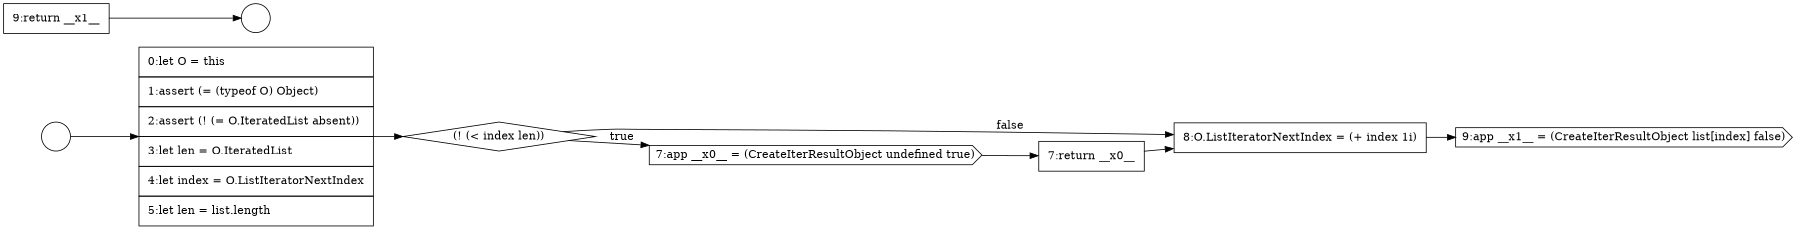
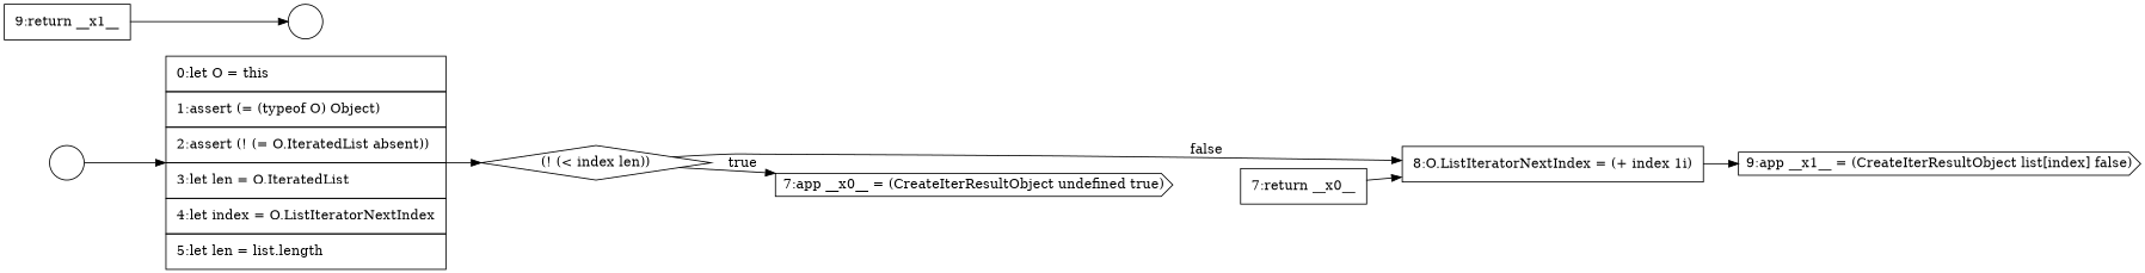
  digraph {
    rankdir=LR
    node [color=black fillcolor=white shape=none style=filled]
    edge [color=black]
    n1 [label=" " shape=circle]
    n2 [label=<<font color="black">     <table border="0" cellborder="1" cellspacing="0" cellpadding="10">       <tr><td align="left">0:let O = this</td></tr>       <tr><td align="left">1:assert (= (typeof O) Object)</td></tr>       <tr><td align="left">2:assert (! (= O.IteratedList absent))</td></tr>       <tr><td align="left">3:let len = O.IteratedList</td></tr>       <tr><td align="left">4:let index = O.ListIteratorNextIndex</td></tr>       <tr><td align="left">5:let len = list.length</td></tr>     </table>   </font>> margin=0]
    n3 [label=<<font color="black">(! (&lt; index len))</font>> shape=diamond]
    n4 [label=<<font color="black">     <table border="0" cellborder="1" cellspacing="0" cellpadding="10">       <tr><td align="left">7:return __x0__</td></tr>     </table>   </font>> margin=0]
    n5 [label=<<font color="black">     <table border="0" cellborder="1" cellspacing="0" cellpadding="10">       <tr><td align="left">8:O.ListIteratorNextIndex = (+ index 1i)</td></tr>     </table>   </font>> margin=0]
    n6 [label=<<font color="black">9:app __x1__ = (CreateIterResultObject list[index] false)</font>> shape=cds]
    n7 [label=" " shape=circle]
    n8 [label=<<font color="black">7:app __x0__ = (CreateIterResultObject undefined true)</font>> shape=cds]
    n9 [label=<<font color="black">     <table border="0" cellborder="1" cellspacing="0" cellpadding="10">       <tr><td align="left">9:return __x1__</td></tr>     </table>   </font>> margin=0]
    n1 -> n2
    n2 -> n3
    n3 -> n5 [label=<<font color="black">false</font>>]
    n3 -> n8 [label=<<font color="black">true</font>>]
    n4 -> n5
    n5 -> n6
-   n8 -> n4
    n9 -> n7
  }
